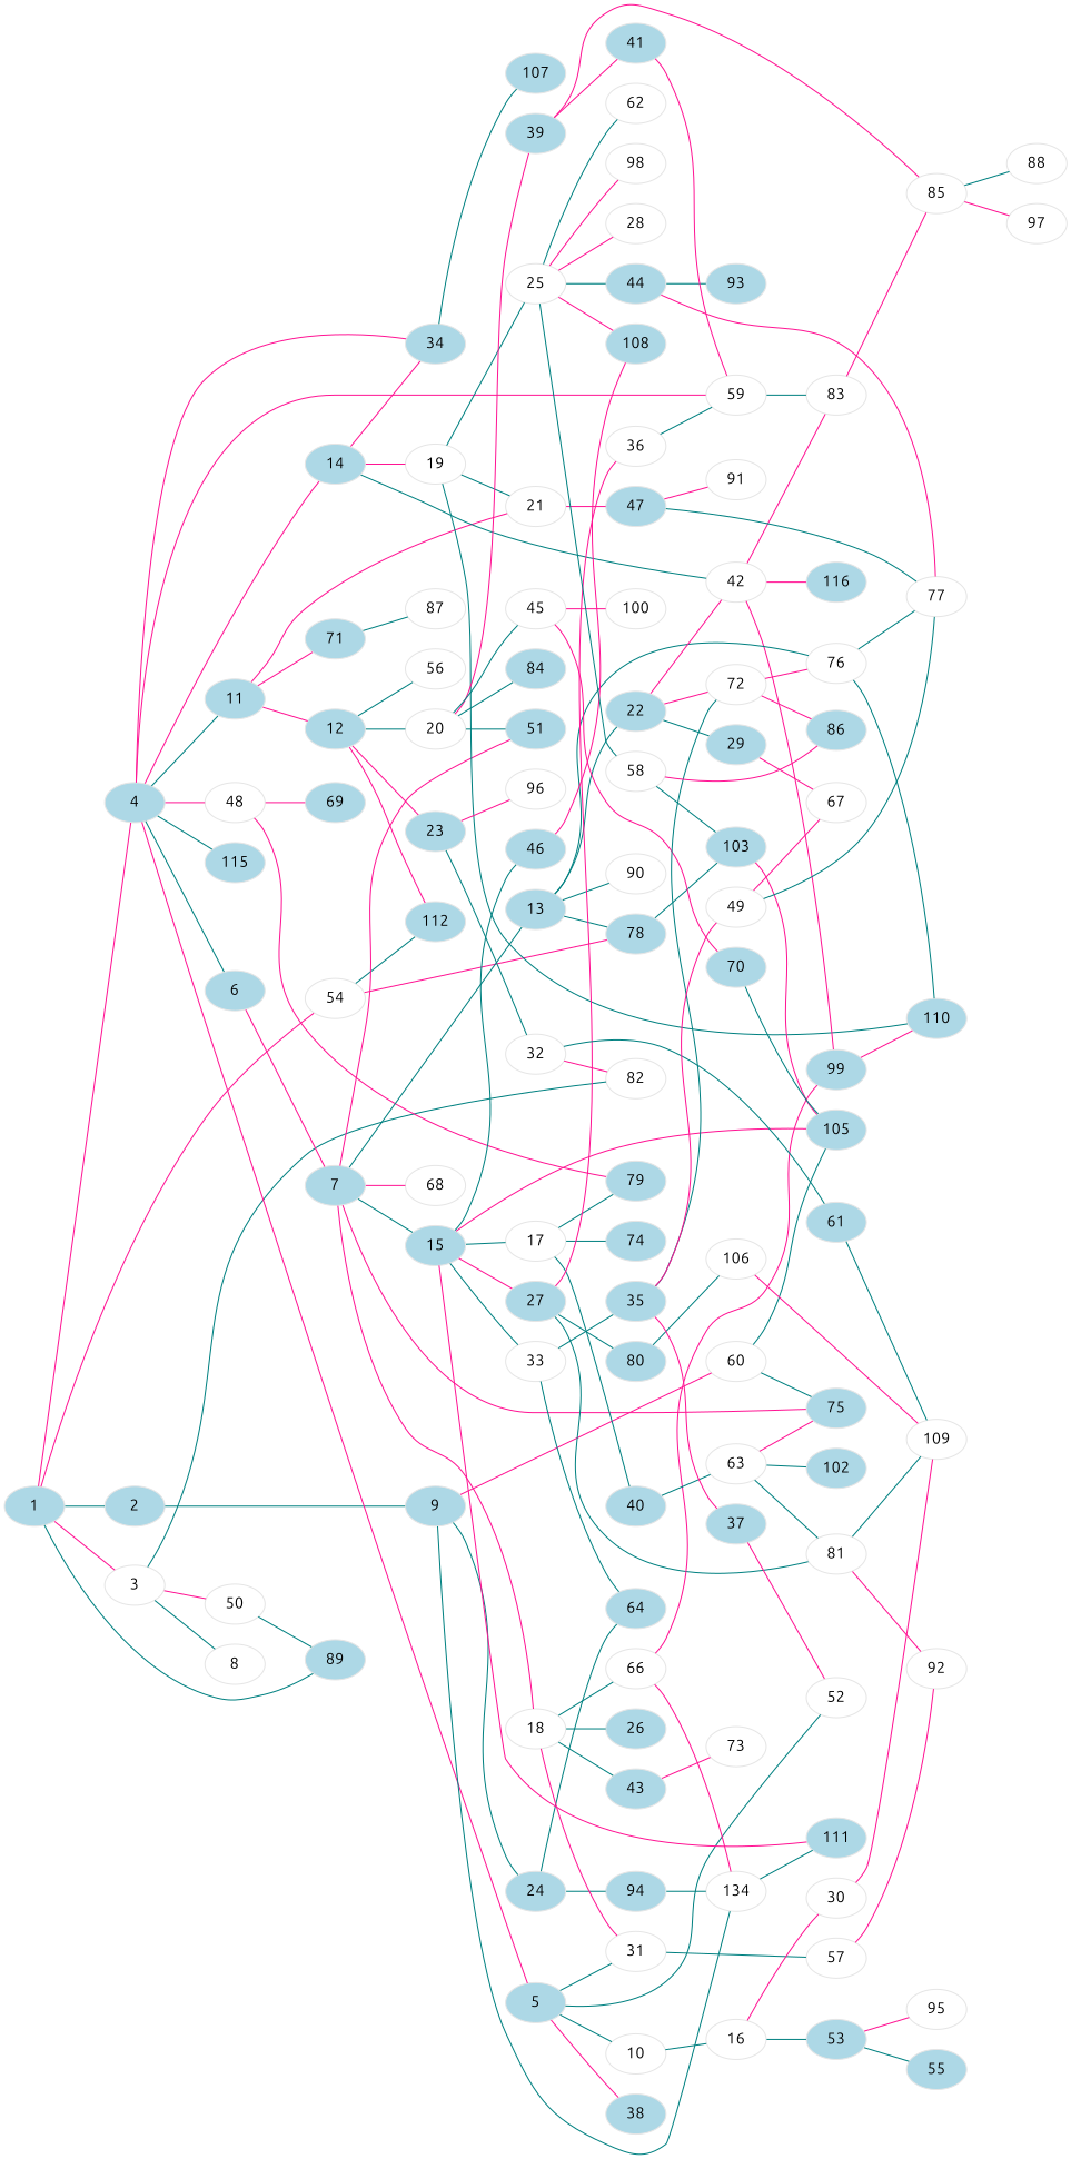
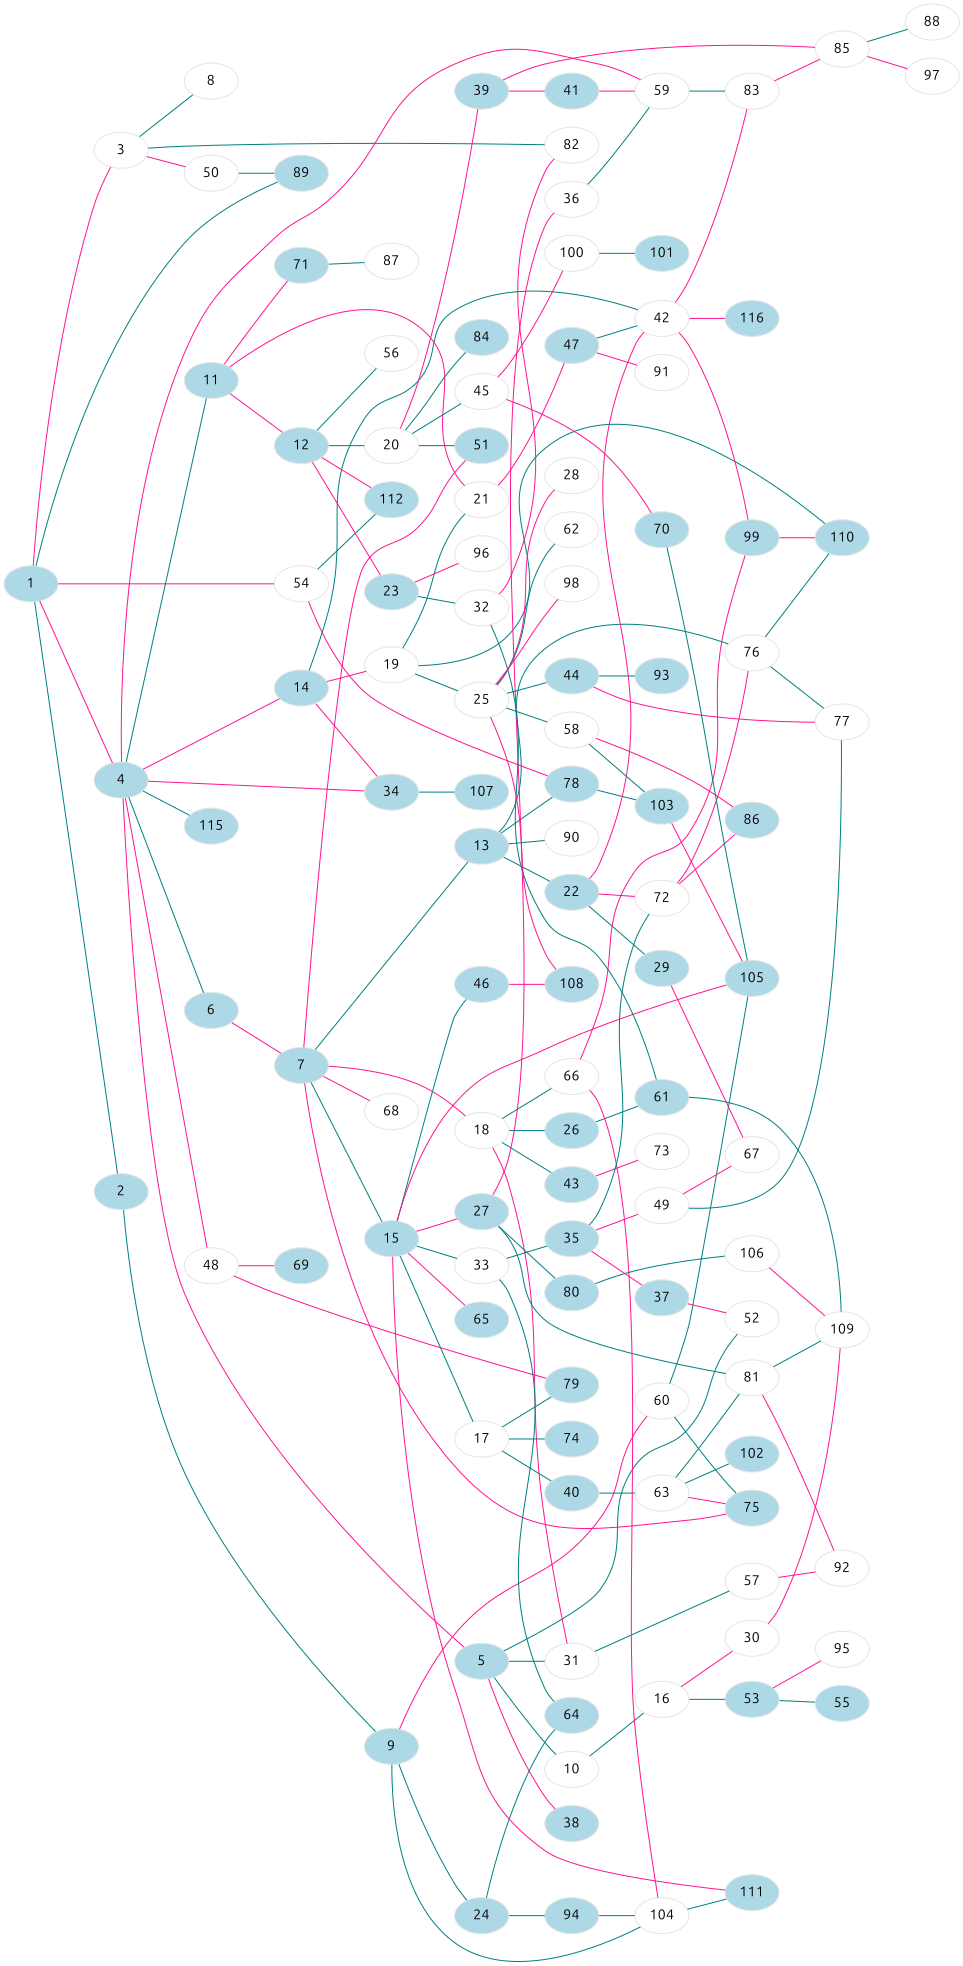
  graph {
    fontname=Ubuntu
    rankdir=LR
    node [color=gray90 fillcolor=lightblue fontname=Ubuntu style=filled]
    edge [color=teal fontname=Ubuntu]
    1
    2
    3 [fillcolor=white]
    4
    54 [fillcolor=white]
    89
    9
    8 [fillcolor=white]
    50 [fillcolor=white]
    82 [fillcolor=white]
    5
    6
    11
    14
    34
    48 [fillcolor=white]
    59 [fillcolor=white]
    115
    112
    78
    24
    60 [fillcolor=white]
-   104 [fillcolor=white label=134]
+   104 [fillcolor=white]
    10 [fillcolor=white]
    31 [fillcolor=white]
    38
    52 [fillcolor=white]
    7
    12
    21 [fillcolor=white]
    71
    19 [fillcolor=white]
    42 [fillcolor=white]
    107
    79
    69
    83 [fillcolor=white]
    16 [fillcolor=white]
    57 [fillcolor=white]
    13
    15
    18 [fillcolor=white]
    51
    68 [fillcolor=white]
    75
    22
    76 [fillcolor=white]
    90 [fillcolor=white]
    17 [fillcolor=white]
    27
    33 [fillcolor=white]
    46
+   65
    105
    111
    26
    43
    66 [fillcolor=white]
    64
    94
    30 [fillcolor=white]
    53
    20 [fillcolor=white]
    23
    56 [fillcolor=white]
    47
    87 [fillcolor=white]
    39
    45 [fillcolor=white]
    84
    32 [fillcolor=white]
    96 [fillcolor=white]
    29
    72 [fillcolor=white]
    110
    77 [fillcolor=white]
    103
    25 [fillcolor=white]
    99
    116
    40
    74
    36 [fillcolor=white]
    80
    81 [fillcolor=white]
    35
    108
    109 [fillcolor=white]
    55
    95 [fillcolor=white]
    63 [fillcolor=white]
    61
    73 [fillcolor=white]
    28 [fillcolor=white]
    44
    58 [fillcolor=white]
    62 [fillcolor=white]
    98 [fillcolor=white]
    41
    85 [fillcolor=white]
    70
    100 [fillcolor=white]
    91 [fillcolor=white]
    67 [fillcolor=white]
    86
    93
    106 [fillcolor=white]
    92 [fillcolor=white]
    37
    49 [fillcolor=white]
    88 [fillcolor=white]
    97 [fillcolor=white]
    102
+   101
    1 -- 2
    1 -- 3 [color=deeppink]
    1 -- 4 [color=deeppink]
    1 -- 54 [color=deeppink]
    1 -- 89
    2 -- 9
    3 -- 8
    3 -- 50 [color=deeppink]
    3 -- 82
    4 -- 5 [color=deeppink]
    4 -- 6
    4 -- 11
    4 -- 14 [color=deeppink]
    4 -- 34 [color=deeppink]
    4 -- 48 [color=deeppink]
    4 -- 59 [color=deeppink]
    4 -- 115
    54 -- 112
    54 -- 78 [color=deeppink]
    9 -- 24
    9 -- 60 [color=deeppink]
    9 -- 104
    50 -- 89
    5 -- 10
    5 -- 31
    5 -- 38 [color=deeppink]
    5 -- 52
    6 -- 7 [color=deeppink]
    11 -- 12 [color=deeppink]
    11 -- 21 [color=deeppink]
    11 -- 71 [color=deeppink]
    14 -- 34 [color=deeppink]
    14 -- 19 [color=deeppink]
    14 -- 42
    34 -- 107
    48 -- 79 [color=deeppink]
    48 -- 69 [color=deeppink]
    59 -- 83
    78 -- 103
    24 -- 64
    24 -- 94
    60 -- 75
    60 -- 105
    104 -- 111
    10 -- 16
    31 -- 57
    7 -- 13
    7 -- 15
    7 -- 18 [color=deeppink]
    7 -- 51 [color=deeppink]
    7 -- 68 [color=deeppink]
    7 -- 75 [color=deeppink]
    12 -- 112 [color=deeppink]
    12 -- 20
    12 -- 23 [color=deeppink]
    12 -- 56
    21 -- 47 [color=deeppink]
    71 -- 87
    19 -- 21
    19 -- 110
    19 -- 25
    42 -- 83 [color=deeppink]
    42 -- 99 [color=deeppink]
    42 -- 116 [color=deeppink]
    83 -- 85 [color=deeppink]
    16 -- 30 [color=deeppink]
    16 -- 53
    57 -- 92 [color=deeppink]
    13 -- 78
    13 -- 22
    13 -- 76
    13 -- 90
    15 -- 17
    15 -- 27 [color=deeppink]
    15 -- 33
    15 -- 46
+   15 -- 65 [color=deeppink]
    15 -- 105 [color=deeppink]
    15 -- 111 [color=deeppink]
    18 -- 31 [color=deeppink]
    18 -- 26
    18 -- 43
    18 -- 66
    22 -- 42 [color=deeppink]
    22 -- 29
    22 -- 72 [color=deeppink]
    76 -- 110
    76 -- 77
    17 -- 79
    17 -- 40
    17 -- 74
    27 -- 36 [color=deeppink]
    27 -- 80
    27 -- 81
    33 -- 64
    33 -- 35
    46 -- 108 [color=deeppink]
+   26 -- 61
    43 -- 73 [color=deeppink]
    66 -- 104 [color=deeppink]
    66 -- 99 [color=deeppink]
    94 -- 104
    30 -- 109 [color=deeppink]
    53 -- 55
    53 -- 95 [color=deeppink]
    20 -- 51
    20 -- 39 [color=deeppink]
    20 -- 45
    20 -- 84
    23 -- 32
    23 -- 96 [color=deeppink]
-   47 -- 77
+   47 -- 42
    47 -- 91 [color=deeppink]
    39 -- 41 [color=deeppink]
    39 -- 85 [color=deeppink]
    45 -- 70 [color=deeppink]
    45 -- 100 [color=deeppink]
    32 -- 82 [color=deeppink]
    32 -- 61
    29 -- 67 [color=deeppink]
    72 -- 76 [color=deeppink]
    72 -- 86 [color=deeppink]
    103 -- 105 [color=deeppink]
    25 -- 108 [color=deeppink]
    25 -- 28 [color=deeppink]
    25 -- 44
    25 -- 58
    25 -- 62
    25 -- 98 [color=deeppink]
    99 -- 110 [color=deeppink]
    40 -- 63
    36 -- 59
    80 -- 106
    81 -- 109
    81 -- 92 [color=deeppink]
    35 -- 72
    35 -- 37 [color=deeppink]
    35 -- 49 [color=deeppink]
    63 -- 75 [color=deeppink]
    63 -- 81
    63 -- 102
    61 -- 109
    44 -- 77 [color=deeppink]
    44 -- 93
    58 -- 103
    58 -- 86 [color=deeppink]
    41 -- 59 [color=deeppink]
    85 -- 88
    85 -- 97 [color=deeppink]
    70 -- 105
+   100 -- 101
    106 -- 109 [color=deeppink]
    37 -- 52 [color=deeppink]
    49 -- 77
    49 -- 67 [color=deeppink]
  }
